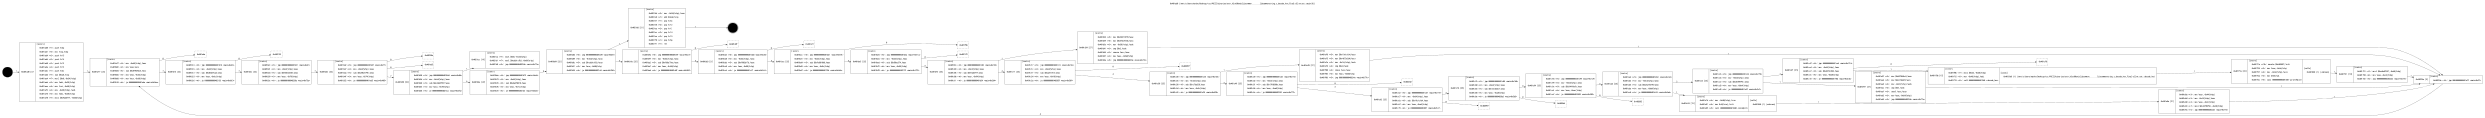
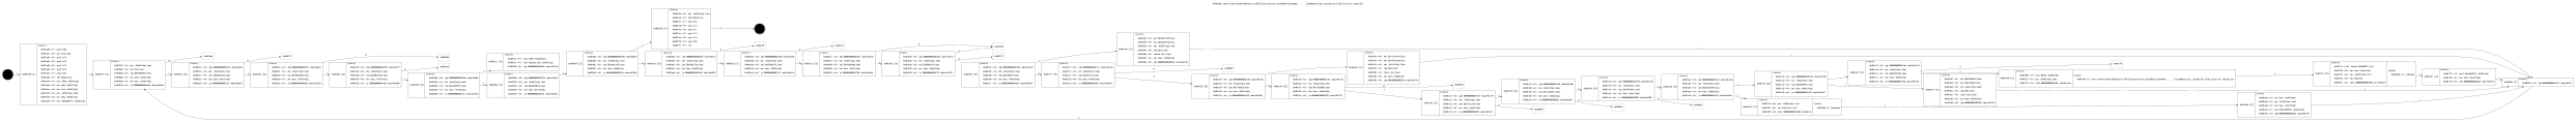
  digraph {
    fontname="Roboto Mono"
    label="0x401ad0 (/mnt/c/Users/mathe/Desktop/tcc/POCII/binaries/extr_h2ot00unitlibcommon........libcommonstring.c_decode_hex_Final-ollvm.out::main(0))"
    labelloc=t
    rankdir=LR
    node [fontname="Roboto Mono" shape=record]
    edge [fontname="Roboto Mono"]
    Entry [fillcolor=black height=0.3 shape=circle style=filled width=0.3]
    n2 [label="{\n     0x401ad0 [47]\l\n     | [instrs]\l\n     &nbsp;&nbsp;0x401ad0 \<+1\>: push %rbp\l\n     &nbsp;&nbsp;0x401ad1 \<+3\>: mov %rsp,%rbp\l\n     &nbsp;&nbsp;0x401ad4 \<+2\>: push %r15\l\n     &nbsp;&nbsp;0x401ad6 \<+2\>: push %r14\l\n     &nbsp;&nbsp;0x401ad8 \<+2\>: push %r13\l\n     &nbsp;&nbsp;0x401ada \<+2\>: push %r12\l\n     &nbsp;&nbsp;0x401adc \<+1\>: push %rbx\l\n     &nbsp;&nbsp;0x401add \<+7\>: sub $0xa8,%rsp\l\n     &nbsp;&nbsp;0x401ae4 \<+7\>: movl $0x0,-0x34(%rbp)\l\n     &nbsp;&nbsp;0x401aeb \<+3\>: mov %edi,-0x38(%rbp)\l\n     &nbsp;&nbsp;0x401aee \<+4\>: mov %rsi,-0x40(%rbp)\l\n     &nbsp;&nbsp;0x401af2 \<+3\>: mov -0x38(%rbp),%edi\l\n     &nbsp;&nbsp;0x401af5 \<+3\>: mov %edi,-0x30(%rbp)\l\n     &nbsp;&nbsp;0x401af8 \<+7\>: movl $0x9ad6f7f,-0x60(%rbp)\l\n  }"]
    n3 [label="{\n     0x401aff [23]\l\n     | [instrs]\l\n     &nbsp;&nbsp;0x401aff \<+3\>: mov -0x60(%rbp),%eax\l\n     &nbsp;&nbsp;0x401b02 \<+2\>: mov %eax,%ecx\l\n     &nbsp;&nbsp;0x401b04 \<+6\>: sub $0x879b9bc5,%ecx\l\n     &nbsp;&nbsp;0x401b0a \<+3\>: mov %eax,-0x64(%rbp)\l\n     &nbsp;&nbsp;0x401b0d \<+3\>: mov %ecx,-0x68(%rbp)\l\n     &nbsp;&nbsp;0x401b10 \<+6\>: je 0000000000401eba \<main+0x3ea\>\l\n  }"]
    n4 [label="{\n     0x401eba\l\n  }" style=dashed]
    n5 [label="{\n     0x401b16 [22]\l\n     | [instrs]\l\n     &nbsp;&nbsp;0x401b16 \<+5\>: jmp 0000000000401b1b \<main+0x4b\>\l\n     &nbsp;&nbsp;0x401b1b \<+3\>: mov -0x64(%rbp),%eax\l\n     &nbsp;&nbsp;0x401b1e \<+5\>: sub $0x8ed3fca4,%eax\l\n     &nbsp;&nbsp;0x401b23 \<+3\>: mov %eax,-0x6c(%rbp)\l\n     &nbsp;&nbsp;0x401b26 \<+6\>: je 0000000000402133 \<main+0x663\>\l\n  }"]
    n6 [label="{\n     0x402133\l\n  }" style=dashed]
    n7 [label="{\n     0x401b2c [22]\l\n     | [instrs]\l\n     &nbsp;&nbsp;0x401b2c \<+5\>: jmp 0000000000401b31 \<main+0x61\>\l\n     &nbsp;&nbsp;0x401b31 \<+3\>: mov -0x64(%rbp),%eax\l\n     &nbsp;&nbsp;0x401b34 \<+5\>: sub $0x9d52335e,%eax\l\n     &nbsp;&nbsp;0x401b39 \<+3\>: mov %eax,-0x70(%rbp)\l\n     &nbsp;&nbsp;0x401b3c \<+6\>: je 000000000040220a \<main+0x73a\>\l\n  }"]
    n8 [label="{\n     0x40220a\l\n  }" style=dashed]
    n9 [label="{\n     0x401b42 [22]\l\n     | [instrs]\l\n     &nbsp;&nbsp;0x401b42 \<+5\>: jmp 0000000000401b47 \<main+0x77\>\l\n     &nbsp;&nbsp;0x401b47 \<+3\>: mov -0x64(%rbp),%eax\l\n     &nbsp;&nbsp;0x401b4a \<+5\>: sub $0xa9bd1796,%eax\l\n     &nbsp;&nbsp;0x401b4f \<+3\>: mov %eax,-0x74(%rbp)\l\n     &nbsp;&nbsp;0x401b52 \<+6\>: je 0000000000401ed5 \<main+0x405\>\l\n  }"]
    Exit [fillcolor=black height=0.3 peripheries=2 shape=circle style=filled width=0.3]
    n11 [label="{\n     0x401ed5\l\n  }" style=dashed]
    n12 [label="{\n     0x401b58 [22]\l\n     | [instrs]\l\n     &nbsp;&nbsp;0x401b58 \<+5\>: jmp 0000000000401b5d \<main+0x8d\>\l\n     &nbsp;&nbsp;0x401b5d \<+3\>: mov -0x64(%rbp),%eax\l\n     &nbsp;&nbsp;0x401b60 \<+5\>: sub $0xc0e8f357,%eax\l\n     &nbsp;&nbsp;0x401b65 \<+3\>: mov %eax,-0x78(%rbp)\l\n     &nbsp;&nbsp;0x401b68 \<+6\>: je 00000000004021ca \<main+0x6fa\>\l\n  }"]
    n13 [label="{\n     0x401f31 [18]\l\n     | [instrs]\l\n     &nbsp;&nbsp;0x401f31 \<+7\>: movl $0xc0e8f357,-0x60(%rbp)\l\n     &nbsp;&nbsp;0x401f38 \<+6\>: mov %eax,-0xc4(%rbp)\l\n     &nbsp;&nbsp;0x401f3e \<+5\>: jmp 000000000040224e \<main+0x77e\>\l\n  }"]
    n14 [label="{\n     0x40224e [5]\l\n     | [instrs]\l\n     &nbsp;&nbsp;0x40224e \<+5\>: jmp 0000000000401aff \<main+0x2f\>\l\n  }"]
    n15 [label="{\n     0x4021ca [19]\l\n     | [instrs]\l\n     &nbsp;&nbsp;0x4021ca \<+7\>: movl $0x0,-0x34(%rbp)\l\n     &nbsp;&nbsp;0x4021d1 \<+7\>: movl $0xdcb1cfb3,-0x60(%rbp)\l\n     &nbsp;&nbsp;0x4021d8 \<+5\>: jmp 000000000040224e \<main+0x77e\>\l\n  }"]
    n16 [label="{\n     0x401b6e [22]\l\n     | [instrs]\l\n     &nbsp;&nbsp;0x401b6e \<+5\>: jmp 0000000000401b73 \<main+0xa3\>\l\n     &nbsp;&nbsp;0x401b73 \<+3\>: mov -0x64(%rbp),%eax\l\n     &nbsp;&nbsp;0x401b76 \<+5\>: sub $0xda6f8d10,%eax\l\n     &nbsp;&nbsp;0x401b7b \<+3\>: mov %eax,-0x7c(%rbp)\l\n     &nbsp;&nbsp;0x401b7e \<+6\>: je 00000000004021be \<main+0x6ee\>\l\n  }"]
    n17 [label="{\n     0x401f1a [23]\l\n     | [instrs]\l\n     &nbsp;&nbsp;0x401f1a \<+10\>: movabs $0x4030f2,%rdi\l\n     &nbsp;&nbsp;0x401f24 \<+3\>: mov %eax,-0x4c(%rbp)\l\n     &nbsp;&nbsp;0x401f27 \<+3\>: mov -0x4c(%rbp),%esi\l\n     &nbsp;&nbsp;0x401f2a \<+2\>: mov $0x0,%al\l\n     &nbsp;&nbsp;0x401f2c \<+5\>: call 0000000000401030 \<printf@plt\>\l\n     | [calls]\l\n     &nbsp;&nbsp;0x401030 \{1\} (unknown)\l\n  }"]
    n18 [label="{\n     0x401b84 [22]\l\n     | [instrs]\l\n     &nbsp;&nbsp;0x401b84 \<+5\>: jmp 0000000000401b89 \<main+0xb9\>\l\n     &nbsp;&nbsp;0x401b89 \<+3\>: mov -0x64(%rbp),%eax\l\n     &nbsp;&nbsp;0x401b8c \<+5\>: sub $0xdcb1cfb3,%eax\l\n     &nbsp;&nbsp;0x401b91 \<+3\>: mov %eax,-0x80(%rbp)\l\n     &nbsp;&nbsp;0x401b94 \<+6\>: je 00000000004021dd \<main+0x70d\>\l\n  }"]
    n19 [label="{\n     0x401cf8\l\n  }" style=dashed]
    n20 [label="{\n     0x4021dd [21]\l\n     | [instrs]\l\n     &nbsp;&nbsp;0x4021dd \<+3\>: mov -0x34(%rbp),%eax\l\n     &nbsp;&nbsp;0x4021e0 \<+7\>: add $0xa8,%rsp\l\n     &nbsp;&nbsp;0x4021e7 \<+1\>: pop %rbx\l\n     &nbsp;&nbsp;0x4021e8 \<+2\>: pop %r12\l\n     &nbsp;&nbsp;0x4021ea \<+2\>: pop %r13\l\n     &nbsp;&nbsp;0x4021ec \<+2\>: pop %r14\l\n     &nbsp;&nbsp;0x4021ee \<+2\>: pop %r15\l\n     &nbsp;&nbsp;0x4021f0 \<+1\>: pop %rbp\l\n     &nbsp;&nbsp;0x4021f1 \<+1\>: ret\l\n  }"]
    n21 [label="{\n     0x401b9a [25]\l\n     | [instrs]\l\n     &nbsp;&nbsp;0x401b9a \<+5\>: jmp 0000000000401b9f \<main+0xcf\>\l\n     &nbsp;&nbsp;0x401b9f \<+3\>: mov -0x64(%rbp),%eax\l\n     &nbsp;&nbsp;0x401ba2 \<+5\>: sub $0xf68a79ce,%eax\l\n     &nbsp;&nbsp;0x401ba7 \<+6\>: mov %eax,-0x84(%rbp)\l\n     &nbsp;&nbsp;0x401bad \<+6\>: je 0000000000401ddf \<main+0x30f\>\l\n  }"]
    n22 [label="{\n     0x401f0b [15]\l\n     | [instrs]\l\n     &nbsp;&nbsp;0x401f0b \<+7\>: movl $0x64,-0x48(%rbp)\l\n     &nbsp;&nbsp;0x401f12 \<+3\>: mov -0x48(%rbp),%edi\l\n     &nbsp;&nbsp;0x401f15 \<+5\>: call 00000000004013b0 \<decode_hex\>\l\n     | [calls]\l\n     &nbsp;&nbsp;0x4013b0 \{1\} (/mnt/c/Users/mathe/Desktop/tcc/POCII/binaries/extr_h2ot00unitlibcommon........libcommonstring.c_decode_hex_Final-ollvm.out::decode_hex)\l\n  }"]
    n23 [label="{\n     0x401ddf\l\n  }" style=dashed]
    n24 [label="{\n     0x401bb3 [25]\l\n     | [instrs]\l\n     &nbsp;&nbsp;0x401bb3 \<+5\>: jmp 0000000000401bb8 \<main+0xe8\>\l\n     &nbsp;&nbsp;0x401bb8 \<+3\>: mov -0x64(%rbp),%eax\l\n     &nbsp;&nbsp;0x401bbb \<+5\>: sub $0xf902b17b,%eax\l\n     &nbsp;&nbsp;0x401bc0 \<+6\>: mov %eax,-0x88(%rbp)\l\n     &nbsp;&nbsp;0x401bc6 \<+6\>: je 0000000000401e71 \<main+0x3a1\>\l\n  }"]
    n25 [label="{\n     0x401cdf [25]\l\n     | [instrs]\l\n     &nbsp;&nbsp;0x401cdf \<+5\>: jmp 0000000000401ce4 \<main+0x214\>\l\n     &nbsp;&nbsp;0x401ce4 \<+3\>: mov -0x64(%rbp),%eax\l\n     &nbsp;&nbsp;0x401ce7 \<+5\>: sub $0x4673c5d4,%eax\l\n     &nbsp;&nbsp;0x401cec \<+6\>: mov %eax,-0xb8(%rbp)\l\n     &nbsp;&nbsp;0x401cf2 \<+6\>: je 0000000000401f0b \<main+0x43b\>\l\n  }"]
    n26 [label="{\n     0x401e71\l\n  }" style=dashed]
    n27 [label="{\n     0x401bcc [25]\l\n     | [instrs]\l\n     &nbsp;&nbsp;0x401bcc \<+5\>: jmp 0000000000401bd1 \<main+0x101\>\l\n     &nbsp;&nbsp;0x401bd1 \<+3\>: mov -0x64(%rbp),%eax\l\n     &nbsp;&nbsp;0x401bd4 \<+5\>: sub $0xfe881068,%eax\l\n     &nbsp;&nbsp;0x401bd9 \<+6\>: mov %eax,-0x8c(%rbp)\l\n     &nbsp;&nbsp;0x401bdf \<+6\>: je 0000000000401f9b \<main+0x4cb\>\l\n  }"]
    n28 [label="{\n     0x401e9f [27]\l\n     | [instrs]\l\n     &nbsp;&nbsp;0x401e9f \<+5\>: mov $0x879b9bc5,%eax\l\n     &nbsp;&nbsp;0x401ea4 \<+5\>: mov $0xc7da328,%ecx\l\n     &nbsp;&nbsp;0x401ea9 \<+3\>: mov -0x2c(%rbp),%edx\l\n     &nbsp;&nbsp;0x401eac \<+3\>: cmp $0x1,%edx\l\n     &nbsp;&nbsp;0x401eaf \<+3\>: cmovl %ecx,%eax\l\n     &nbsp;&nbsp;0x401eb2 \<+3\>: mov %eax,-0x60(%rbp)\l\n     &nbsp;&nbsp;0x401eb5 \<+5\>: jmp 000000000040224e \<main+0x77e\>\l\n  }"]
    n29 [label="{\n     0x401f9b\l\n  }" style=dashed]
    n30 [label="{\n     0x401be5 [25]\l\n     | [instrs]\l\n     &nbsp;&nbsp;0x401be5 \<+5\>: jmp 0000000000401bea \<main+0x11a\>\l\n     &nbsp;&nbsp;0x401bea \<+3\>: mov -0x64(%rbp),%eax\l\n     &nbsp;&nbsp;0x401bed \<+5\>: sub $0x50ec374,%eax\l\n     &nbsp;&nbsp;0x401bf2 \<+6\>: mov %eax,-0x90(%rbp)\l\n     &nbsp;&nbsp;0x401bf8 \<+6\>: je 00000000004021f2 \<main+0x722\>\l\n  }"]
    n31 [label="{\n     0x401e8a [21]\l\n     | [instrs]\l\n     &nbsp;&nbsp;0x401e8a \<+3\>: mov %eax,-0x44(%rbp)\l\n     &nbsp;&nbsp;0x401e8d \<+3\>: mov -0x44(%rbp),%eax\l\n     &nbsp;&nbsp;0x401e90 \<+3\>: mov %eax,-0x2c(%rbp)\l\n     &nbsp;&nbsp;0x401e93 \<+7\>: movl $0x36f89f9c,-0x60(%rbp)\l\n     &nbsp;&nbsp;0x401e9a \<+5\>: jmp 000000000040224e \<main+0x77e\>\l\n  }"]
    n32 [label="{\n     0x4021f2\l\n  }" style=dashed]
    n33 [label="{\n     0x401bfe [25]\l\n     | [instrs]\l\n     &nbsp;&nbsp;0x401bfe \<+5\>: jmp 0000000000401c03 \<main+0x133\>\l\n     &nbsp;&nbsp;0x401c03 \<+3\>: mov -0x64(%rbp),%eax\l\n     &nbsp;&nbsp;0x401c06 \<+5\>: sub $0x9ad6f7f,%eax\l\n     &nbsp;&nbsp;0x401c0b \<+6\>: mov %eax,-0x94(%rbp)\l\n     &nbsp;&nbsp;0x401c11 \<+6\>: je 0000000000401d34 \<main+0x264\>\l\n  }"]
    n34 [label="{\n     0x401cc6 [25]\l\n     | [instrs]\l\n     &nbsp;&nbsp;0x401cc6 \<+5\>: jmp 0000000000401ccb \<main+0x1fb\>\l\n     &nbsp;&nbsp;0x401ccb \<+3\>: mov -0x64(%rbp),%eax\l\n     &nbsp;&nbsp;0x401cce \<+5\>: sub $0x36f89f9c,%eax\l\n     &nbsp;&nbsp;0x401cd3 \<+6\>: mov %eax,-0xb4(%rbp)\l\n     &nbsp;&nbsp;0x401cd9 \<+6\>: je 0000000000401e9f \<main+0x3cf\>\l\n  }"]
    n35 [label="{\n     0x401d34 [27]\l\n     | [instrs]\l\n     &nbsp;&nbsp;0x401d34 \<+5\>: mov $0x2b2fd770,%eax\l\n     &nbsp;&nbsp;0x401d39 \<+5\>: mov $0x5fd2fe3b,%ecx\l\n     &nbsp;&nbsp;0x401d3e \<+3\>: mov -0x30(%rbp),%edx\l\n     &nbsp;&nbsp;0x401d41 \<+3\>: cmp $0x2,%edx\l\n     &nbsp;&nbsp;0x401d44 \<+3\>: cmovne %ecx,%eax\l\n     &nbsp;&nbsp;0x401d47 \<+3\>: mov %eax,-0x60(%rbp)\l\n     &nbsp;&nbsp;0x401d4a \<+5\>: jmp 000000000040224e \<main+0x77e\>\l\n  }"]
    n36 [label="{\n     0x401c17 [25]\l\n     | [instrs]\l\n     &nbsp;&nbsp;0x401c17 \<+5\>: jmp 0000000000401c1c \<main+0x14c\>\l\n     &nbsp;&nbsp;0x401c1c \<+3\>: mov -0x64(%rbp),%eax\l\n     &nbsp;&nbsp;0x401c1f \<+5\>: sub $0xa2517e3,%eax\l\n     &nbsp;&nbsp;0x401c24 \<+6\>: mov %eax,-0x98(%rbp)\l\n     &nbsp;&nbsp;0x401c2a \<+6\>: je 000000000040205f \<main+0x58f\>\l\n  }"]
    n37 [label="{\n     0x401e7d [13]\l\n     | [instrs]\l\n     &nbsp;&nbsp;0x401e7d \<+4\>: mov -0x40(%rbp),%rax\l\n     &nbsp;&nbsp;0x401e81 \<+4\>: mov 0x8(%rax),%rdi\l\n     &nbsp;&nbsp;0x401e85 \<+5\>: call 0000000000401040 \<atoi@plt\>\l\n     | [calls]\l\n     &nbsp;&nbsp;0x401040 \{1\} (unknown)\l\n  }"]
    n38 [label="{\n     0x40205f\l\n  }" style=dashed]
    n39 [label="{\n     0x401c30 [25]\l\n     | [instrs]\l\n     &nbsp;&nbsp;0x401c30 \<+5\>: jmp 0000000000401c35 \<main+0x165\>\l\n     &nbsp;&nbsp;0x401c35 \<+3\>: mov -0x64(%rbp),%eax\l\n     &nbsp;&nbsp;0x401c38 \<+5\>: sub $0xc7da328,%eax\l\n     &nbsp;&nbsp;0x401c3d \<+6\>: mov %eax,-0x9c(%rbp)\l\n     &nbsp;&nbsp;0x401c43 \<+6\>: je 0000000000401ef0 \<main+0x420\>\l\n  }"]
    n40 [label="{\n     0x401cad [25]\l\n     | [instrs]\l\n     &nbsp;&nbsp;0x401cad \<+5\>: jmp 0000000000401cb2 \<main+0x1e2\>\l\n     &nbsp;&nbsp;0x401cb2 \<+3\>: mov -0x64(%rbp),%eax\l\n     &nbsp;&nbsp;0x401cb5 \<+5\>: sub $0x2b2fd770,%eax\l\n     &nbsp;&nbsp;0x401cba \<+6\>: mov %eax,-0xb0(%rbp)\l\n     &nbsp;&nbsp;0x401cc0 \<+6\>: je 0000000000401e7d \<main+0x3ad\>\l\n  }"]
    n41 [label="{\n     0x401ef0 [27]\l\n     | [instrs]\l\n     &nbsp;&nbsp;0x401ef0 \<+5\>: mov $0x19c1c1b4,%eax\l\n     &nbsp;&nbsp;0x401ef5 \<+5\>: mov $0x4673c5d4,%ecx\l\n     &nbsp;&nbsp;0x401efa \<+3\>: mov -0x2c(%rbp),%edx\l\n     &nbsp;&nbsp;0x401efd \<+3\>: cmp $0x0,%edx\l\n     &nbsp;&nbsp;0x401f00 \<+3\>: cmove %ecx,%eax\l\n     &nbsp;&nbsp;0x401f03 \<+3\>: mov %eax,-0x60(%rbp)\l\n     &nbsp;&nbsp;0x401f06 \<+5\>: jmp 000000000040224e \<main+0x77e\>\l\n  }"]
    n42 [label="{\n     0x401c49 [25]\l\n     | [instrs]\l\n     &nbsp;&nbsp;0x401c49 \<+5\>: jmp 0000000000401c4e \<main+0x17e\>\l\n     &nbsp;&nbsp;0x401c4e \<+3\>: mov -0x64(%rbp),%eax\l\n     &nbsp;&nbsp;0x401c51 \<+5\>: sub $0x1708208e,%eax\l\n     &nbsp;&nbsp;0x401c56 \<+6\>: mov %eax,-0xa0(%rbp)\l\n     &nbsp;&nbsp;0x401c5c \<+6\>: je 0000000000402242 \<main+0x772\>\l\n  }"]
    n43 [label="{\n     0x402053\l\n  }" style=dashed]
    n44 [label="{\n     0x402242\l\n  }" style=dashed]
    n45 [label="{\n     0x401c62 [25]\l\n     | [instrs]\l\n     &nbsp;&nbsp;0x401c62 \<+5\>: jmp 0000000000401c67 \<main+0x197\>\l\n     &nbsp;&nbsp;0x401c67 \<+3\>: mov -0x64(%rbp),%eax\l\n     &nbsp;&nbsp;0x401c6a \<+5\>: sub $0x19c1c1b4,%eax\l\n     &nbsp;&nbsp;0x401c6f \<+6\>: mov %eax,-0xa4(%rbp)\l\n     &nbsp;&nbsp;0x401c75 \<+6\>: je 0000000000402097 \<main+0x5c7\>\l\n  }"]
    n46 [label="{\n     0x401c94 [25]\l\n     | [instrs]\l\n     &nbsp;&nbsp;0x401c94 \<+5\>: jmp 0000000000401c99 \<main+0x1c9\>\l\n     &nbsp;&nbsp;0x401c99 \<+3\>: mov -0x64(%rbp),%eax\l\n     &nbsp;&nbsp;0x401c9c \<+5\>: sub $0x24419afa,%eax\l\n     &nbsp;&nbsp;0x401ca1 \<+6\>: mov %eax,-0xac(%rbp)\l\n     &nbsp;&nbsp;0x401ca7 \<+6\>: je 0000000000402053 \<main+0x583\>\l\n  }"]
    n47 [label="{\n     0x401c7b [25]\l\n     | [instrs]\l\n     &nbsp;&nbsp;0x401c7b \<+5\>: jmp 0000000000401c80 \<main+0x1b0\>\l\n     &nbsp;&nbsp;0x401c80 \<+3\>: mov -0x64(%rbp),%eax\l\n     &nbsp;&nbsp;0x401c83 \<+5\>: sub $0x1c6d64c7,%eax\l\n     &nbsp;&nbsp;0x401c88 \<+6\>: mov %eax,-0xa8(%rbp)\l\n     &nbsp;&nbsp;0x401c8e \<+6\>: je 00000000004020a3 \<main+0x5d3\>\l\n  }"]
    n48 [label="{\n     0x402097\l\n  }" style=dashed]
    n49 [label="{\n     0x4020a3\l\n  }" style=dashed]
    Entry -> n2 [label=" 1"]
    n2 -> n3 [label=" 1"]
    n3 -> n4 [label=" 0"]
    n3 -> n5 [label=" 7"]
    n5 -> n6 [label=" 0"]
    n5 -> n7 [label=" 7"]
-   n9 -> n8 [label=" 0"]
+   n7 -> n8 [label=" 0"]
    n7 -> n9 [label=" 7"]
    n9 -> n11 [label=" 0"]
    n9 -> n12 [label=" 7"]
    n12 -> n15 [label=" 1"]
    n12 -> n16 [label=" 6"]
    n13 -> n14 [label=" 1"]
    n14 -> n3 [label=" 4"]
    n16 -> n18 [label=" 6"]
    n17 -> n13 [label=" 1"]
    n18 -> n20 [label=" 1"]
    n18 -> n21 [label=" 5"]
    n20 -> Exit [label=" 1"]
    n21 -> n23 [label=" 0"]
    n21 -> n24 [label=" 5"]
    n22 -> n17 [label=" 1"]
    n24 -> n26 [label=" 0"]
    n24 -> n27 [label=" 5"]
    n25 -> n19 [label=" 0"]
    n25 -> n22 [label=" 1"]
    n27 -> n29 [label=" 0"]
    n27 -> n30 [label=" 5"]
    n28 -> n14 [label=" 1"]
    n30 -> n32 [label=" 0"]
-   n30 -> n33 [label=" 5"]
+   n30 -> n29 [label=" 5"]
    n31 -> n14 [label=" 1"]
    n33 -> n35 [label=" 1"]
    n33 -> n36 [label=" 4"]
    n34 -> n25 [label=" 1"]
    n34 -> n28 [label=" 1"]
    n35 -> n14 [label=" 1"]
    n36 -> n38 [label=" 0"]
    n36 -> n39 [label=" 4"]
    n37 -> n31 [label=" 1"]
    n39 -> n41 [label=" 1"]
    n39 -> n42 [label=" 3"]
    n40 -> n34 [label=" 2"]
    n40 -> n37 [label=" 1"]
    n41 -> n14 [label=" 1"]
    n42 -> n44 [label=" 0"]
    n42 -> n45 [label=" 3"]
    n45 -> n47 [label=" 3"]
    n45 -> n48 [label=" 0"]
    n46 -> n40 [label=" 3"]
    n46 -> n43 [label=" 0"]
    n47 -> n46 [label=" 3"]
    n47 -> n49 [label=" 0"]
  }
